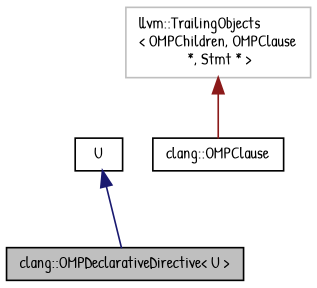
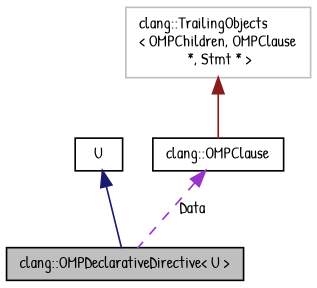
  digraph {
    fontname="Patrick Hand"
    node [color=black fontname="Patrick Hand" fontsize=10 shape=record]
    edge [dir=back fontname="Patrick Hand" fontsize=10 labelfontname=Helvetica labelfontsize=10 style=solid]
    n1 [fillcolor=grey75 fontcolor=black height=0.2 label="clang::OMPDeclarativeDirective\< U \>" style=filled width=0.4]
    n2 [height=0.2 label=U width=0.4]
    n3 [height=0.2 label="clang::OMPClause" width=0.4]
-   n4 [color=grey75 height=0.2 label="llvm::TrailingObjects\l\< OMPChildren, OMPClause\l *, Stmt * \>" width=0.4]
+   n4 [color=grey75 height=0.2 label="clang::TrailingObjects\l\< OMPChildren, OMPClause\l *, Stmt * \>" width=0.4]
    n2 -> n1 [color=midnightblue]
+   n3 -> n1 [color=darkorchid3 label=" Data" style=dashed]
    n4 -> n3 [color=firebrick4]
  }
